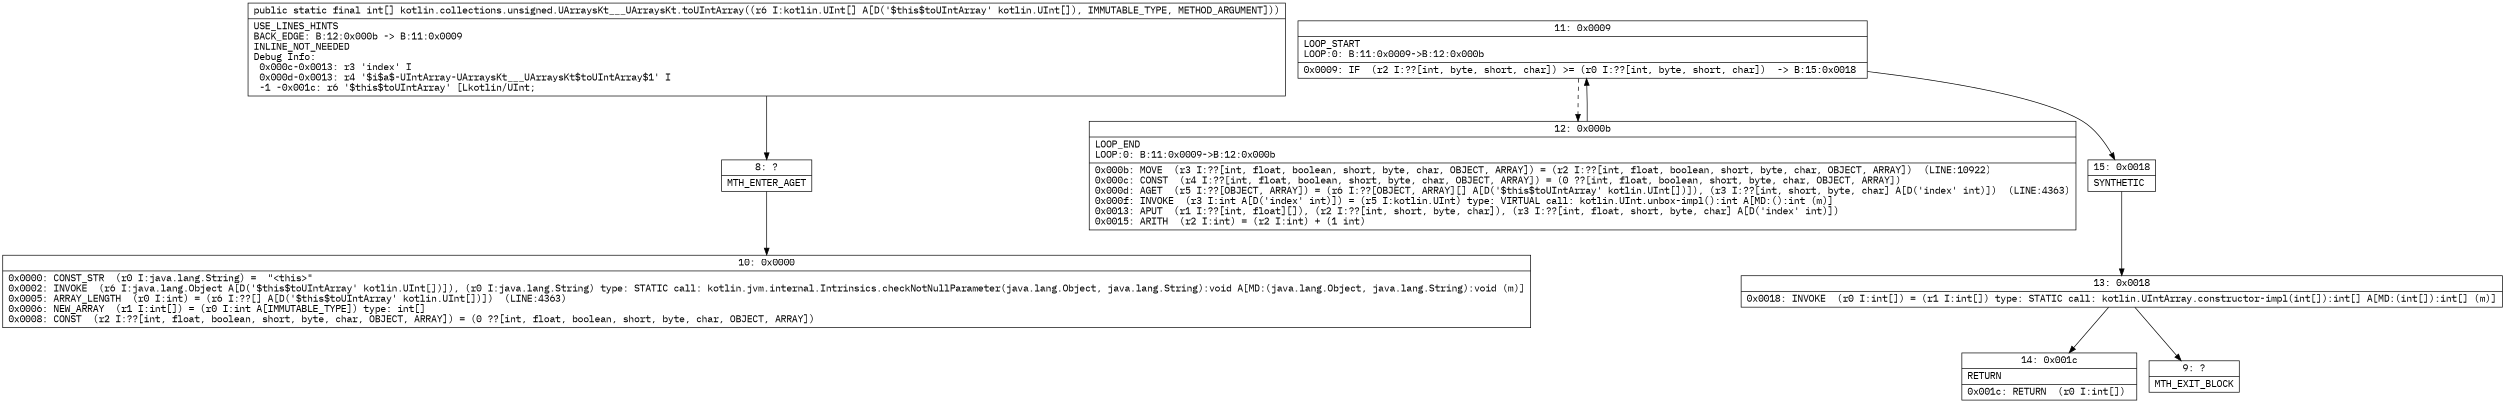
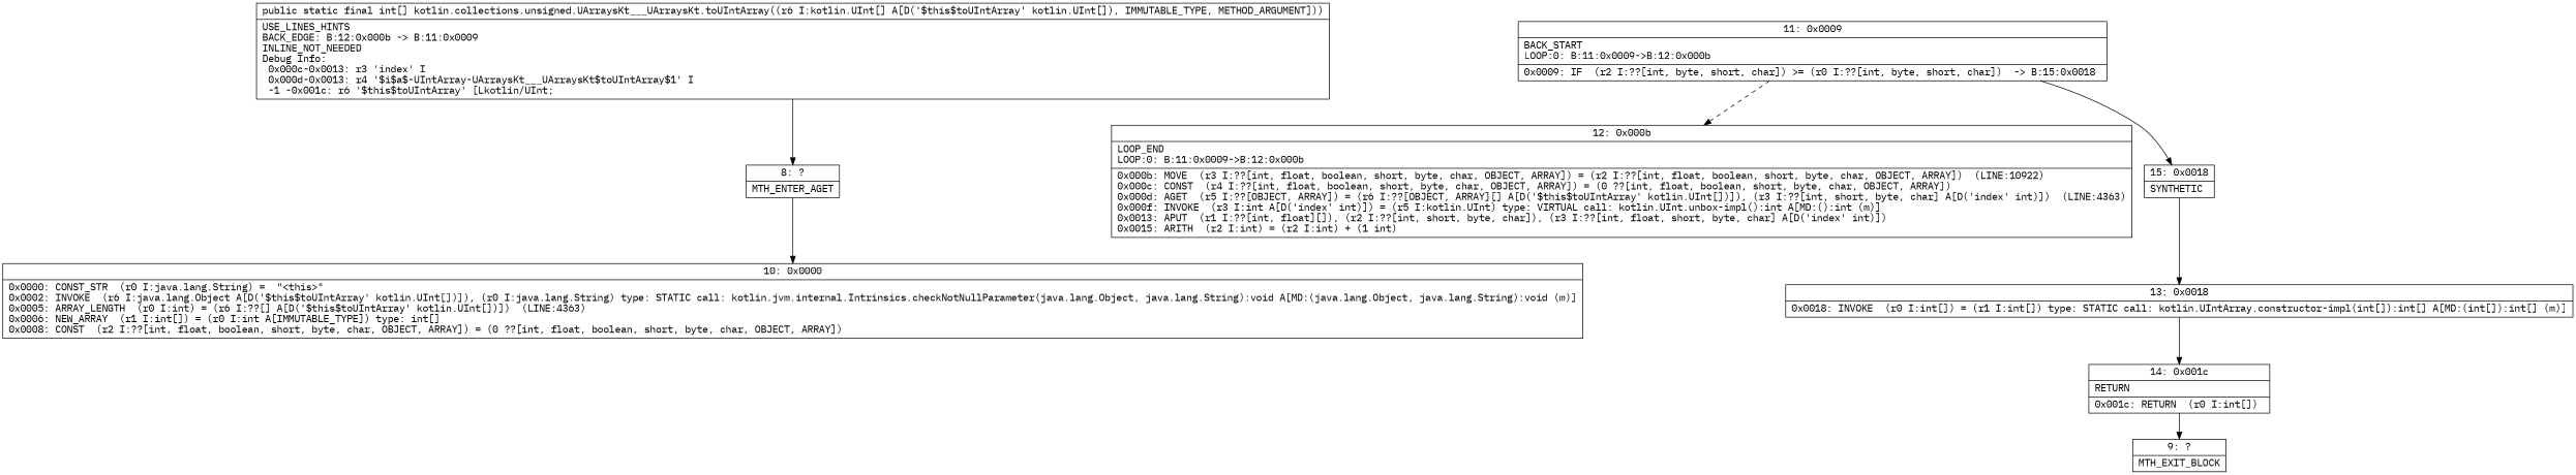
  digraph {
    fontname="IBM Plex Mono"
    node [fontname="IBM Plex Mono" shape=record]
    edge [fontname="IBM Plex Mono"]
    n1 [label="{8\:\ ?|MTH_ENTER_AGET\l}"]
    n2 [label="{10\:\ 0x0000|0x0000: CONST_STR  (r0 I:java.lang.String) =  \"\<this\>\" \l0x0002: INVOKE  (r6 I:java.lang.Object A[D('$this$toUIntArray' kotlin.UInt[])]), (r0 I:java.lang.String) type: STATIC call: kotlin.jvm.internal.Intrinsics.checkNotNullParameter(java.lang.Object, java.lang.String):void A[MD:(java.lang.Object, java.lang.String):void (m)]\l0x0005: ARRAY_LENGTH  (r0 I:int) = (r6 I:??[] A[D('$this$toUIntArray' kotlin.UInt[])])  (LINE:4363)\l0x0006: NEW_ARRAY  (r1 I:int[]) = (r0 I:int A[IMMUTABLE_TYPE]) type: int[] \l0x0008: CONST  (r2 I:??[int, float, boolean, short, byte, char, OBJECT, ARRAY]) = (0 ??[int, float, boolean, short, byte, char, OBJECT, ARRAY]) \l}"]
-   n3 [label="{11\:\ 0x0009|LOOP_START\lLOOP:0: B:11:0x0009\-\>B:12:0x000b\l|0x0009: IF  (r2 I:??[int, byte, short, char]) \>= (r0 I:??[int, byte, short, char])  \-\> B:15:0x0018 \l}"]
+   n3 [label="{11\:\ 0x0009|BACK_START\lLOOP:0: B:11:0x0009\-\>B:12:0x000b\l|0x0009: IF  (r2 I:??[int, byte, short, char]) \>= (r0 I:??[int, byte, short, char])  \-\> B:15:0x0018 \l}"]
    n4 [label="{12\:\ 0x000b|LOOP_END\lLOOP:0: B:11:0x0009\-\>B:12:0x000b\l|0x000b: MOVE  (r3 I:??[int, float, boolean, short, byte, char, OBJECT, ARRAY]) = (r2 I:??[int, float, boolean, short, byte, char, OBJECT, ARRAY])  (LINE:10922)\l0x000c: CONST  (r4 I:??[int, float, boolean, short, byte, char, OBJECT, ARRAY]) = (0 ??[int, float, boolean, short, byte, char, OBJECT, ARRAY]) \l0x000d: AGET  (r5 I:??[OBJECT, ARRAY]) = (r6 I:??[OBJECT, ARRAY][] A[D('$this$toUIntArray' kotlin.UInt[])]), (r3 I:??[int, short, byte, char] A[D('index' int)])  (LINE:4363)\l0x000f: INVOKE  (r3 I:int A[D('index' int)]) = (r5 I:kotlin.UInt) type: VIRTUAL call: kotlin.UInt.unbox\-impl():int A[MD:():int (m)]\l0x0013: APUT  (r1 I:??[int, float][]), (r2 I:??[int, short, byte, char]), (r3 I:??[int, float, short, byte, char] A[D('index' int)]) \l0x0015: ARITH  (r2 I:int) = (r2 I:int) + (1 int) \l}"]
    n5 [label="{15\:\ 0x0018|SYNTHETIC\l}"]
    n6 [label="{13\:\ 0x0018|0x0018: INVOKE  (r0 I:int[]) = (r1 I:int[]) type: STATIC call: kotlin.UIntArray.constructor\-impl(int[]):int[] A[MD:(int[]):int[] (m)]\l}"]
    n7 [label="{14\:\ 0x001c|RETURN\l|0x001c: RETURN  (r0 I:int[]) \l}"]
    n8 [label="{9\:\ ?|MTH_EXIT_BLOCK\l}"]
    n9 [label="{public static final int[] kotlin.collections.unsigned.UArraysKt___UArraysKt.toUIntArray((r6 I:kotlin.UInt[] A[D('$this$toUIntArray' kotlin.UInt[]), IMMUTABLE_TYPE, METHOD_ARGUMENT]))  | USE_LINES_HINTS\lBACK_EDGE: B:12:0x000b \-\> B:11:0x0009\lINLINE_NOT_NEEDED\lDebug Info:\l  0x000c\-0x0013: r3 'index' I\l  0x000d\-0x0013: r4 '$i$a$\-UIntArray\-UArraysKt___UArraysKt$toUIntArray$1' I\l  \-1 \-0x001c: r6 '$this$toUIntArray' [Lkotlin\/UInt;\l}"]
    n1 -> n2
    n3 -> n4 [style=dashed]
    n3 -> n5
-   n4 -> n3
    n5 -> n6
    n6 -> n7
-   n6 -> n8
+   n7 -> n8
    n9 -> n1
  }
